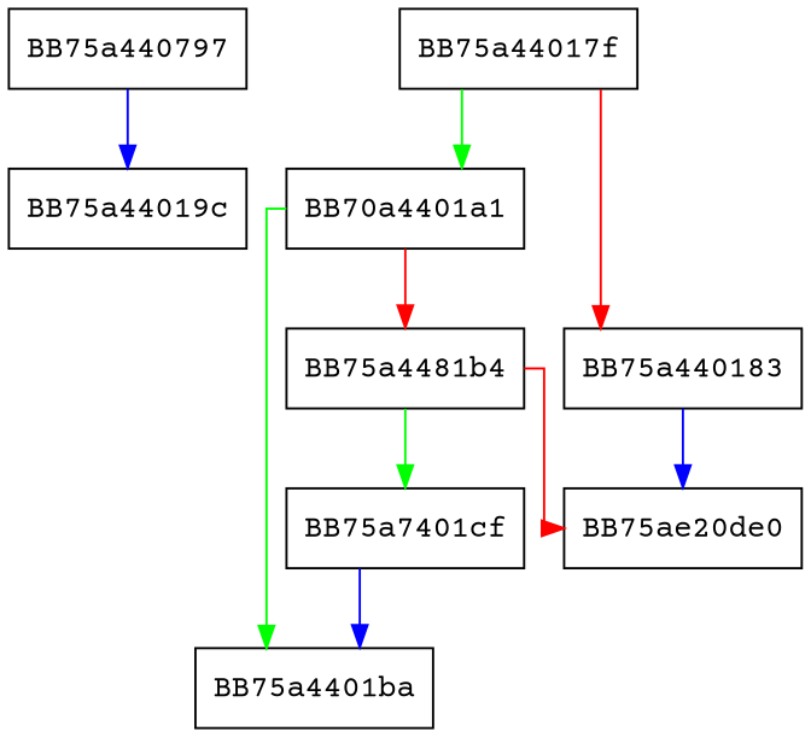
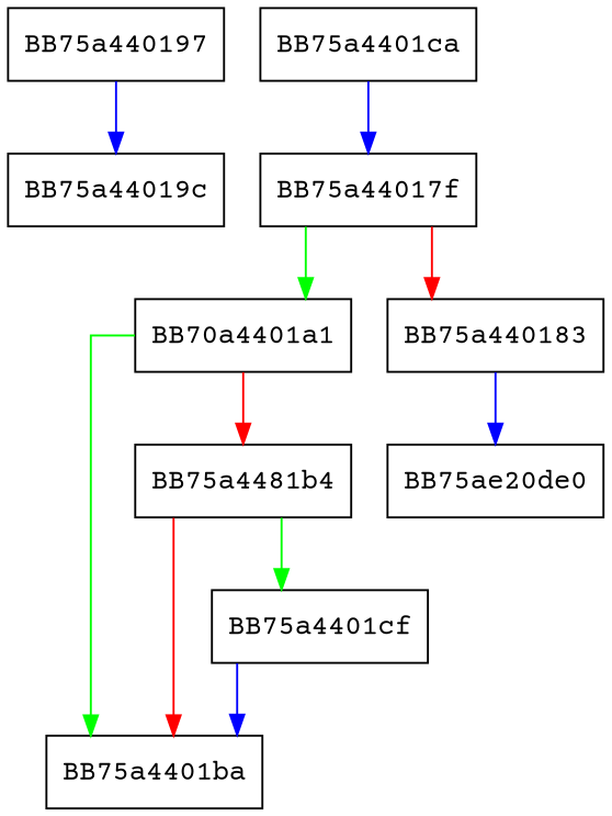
  digraph {
    fontname="Courier Prime"
    splines=ortho
    node [fontname="Courier Prime" shape=box]
    edge [color=blue fontname="Courier Prime"]
-   BB75a440197 [label=BB75a440797]
+   BB75a440197
    BB75a44019c
    n3 [label=BB70a4401a1]
    BB75a44017f
    BB75a440183
    BB75a4401ba
    n7 [label=BB75a4481b4]
    BB75ae20de0
-   BB75a4401cf [label=BB75a7401cf]
+   BB75a4401cf
+   BB75a4401ca
    BB75a440197 -> BB75a44019c
    n3 -> BB75a4401ba [color=green]
    n3 -> n7 [color=red]
    BB75a44017f -> n3 [color=green]
    BB75a44017f -> BB75a440183 [color=red]
    BB75a440183 -> BB75ae20de0
-   n7 -> BB75ae20de0 [color=red]
+   n7 -> BB75a4401ba [color=red]
    n7 -> BB75a4401cf [color=green]
    BB75a4401cf -> BB75a4401ba
+   BB75a4401ca -> BB75a44017f
  }
